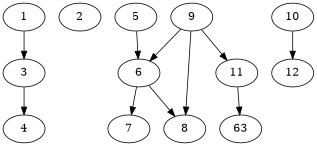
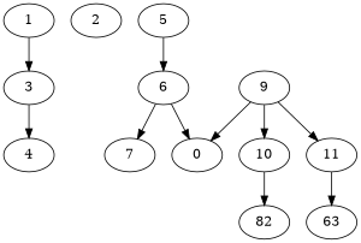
  digraph {
    node [alpha=0.13]
    1 [alpha=0.16 expect_size=494547937582383104]
    3 [alpha=0.07 expect_size=609360795376454]
    4 [alpha=0.04 expect_size=7120696546721238]
    2 [expect_size=1093772126028793]
    5 [alpha=0.05 expect_size=719080954204195]
    6 [alpha=0.14 expect_size=213748442222519]
    7 [alpha=0.09 expect_size=13746827194669844]
-   8 [alpha=0.15 expect_size=342672559646441472]
+   8 [alpha=0.15 expect_size=342672559646441472 label=0]
    9 [alpha=0.11 expect_size=702945799708868608]
    10 [expect_size=1470019235886399488]
    11 [alpha=0.09 expect_size=5578829591948810]
-   12 [alpha=0.06 expect_size=91783292709848]
+   12 [alpha=0.06 expect_size=91783292709848 label=82]
    n13 [alpha=0.10 expect_size=16784737800187 label=63]
    1 -> 3
    3 -> 4
    5 -> 6
    6 -> 7
    6 -> 8
    9 -> 8
-   9 -> 6
+   9 -> 10
    9 -> 11
    10 -> 12
    11 -> n13
  }
